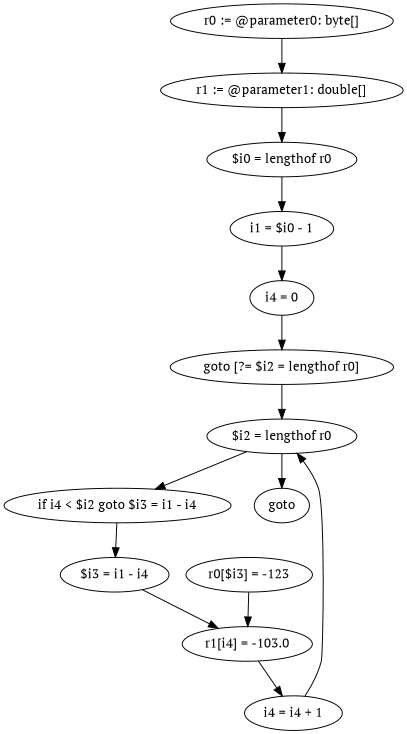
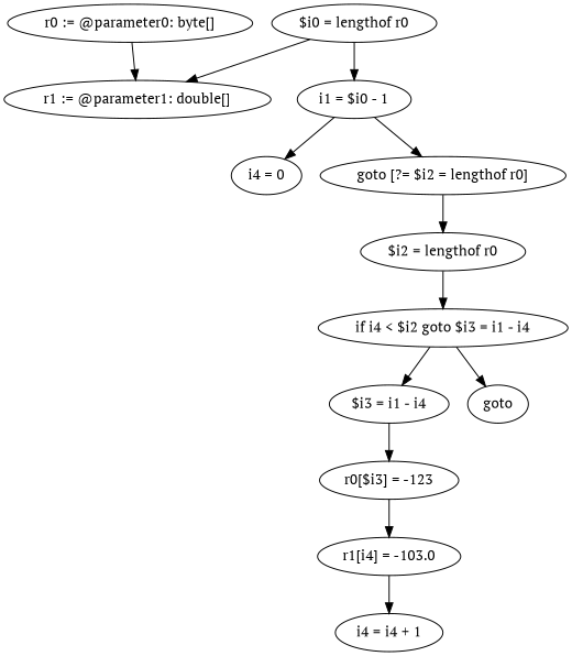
  digraph {
    fontname="PT Serif"
    node [fontname="PT Serif"]
    edge [fontname="PT Serif"]
    "r0 := @parameter0: byte[]"
    "r1 := @parameter1: double[]"
    "$i0 = lengthof r0"
    "i1 = $i0 - 1"
    "i4 = 0"
    "goto [?= $i2 = lengthof r0]"
    "$i2 = lengthof r0"
    "if i4 < $i2 goto $i3 = i1 - i4"
    "$i3 = i1 - i4"
    "r0[$i3] = -123"
    "r1[i4] = -103.0"
    "i4 = i4 + 1"
    n13 [label=goto]
    "r0 := @parameter0: byte[]" -> "r1 := @parameter1: double[]"
-   "r1 := @parameter1: double[]" -> "$i0 = lengthof r0"
+   "$i0 = lengthof r0" -> "r1 := @parameter1: double[]"
    "$i0 = lengthof r0" -> "i1 = $i0 - 1"
    "i1 = $i0 - 1" -> "i4 = 0"
-   "i4 = 0" -> "goto [?= $i2 = lengthof r0]"
+   "i1 = $i0 - 1" -> "goto [?= $i2 = lengthof r0]"
    "goto [?= $i2 = lengthof r0]" -> "$i2 = lengthof r0"
    "$i2 = lengthof r0" -> "if i4 < $i2 goto $i3 = i1 - i4"
    "if i4 < $i2 goto $i3 = i1 - i4" -> "$i3 = i1 - i4"
-   "$i2 = lengthof r0" -> n13
-   "$i3 = i1 - i4" -> "r1[i4] = -103.0"
+   "if i4 < $i2 goto $i3 = i1 - i4" -> n13
+   "$i3 = i1 - i4" -> "r0[$i3] = -123"
    "r0[$i3] = -123" -> "r1[i4] = -103.0"
    "r1[i4] = -103.0" -> "i4 = i4 + 1"
-   "i4 = i4 + 1" -> "$i2 = lengthof r0"
  }
